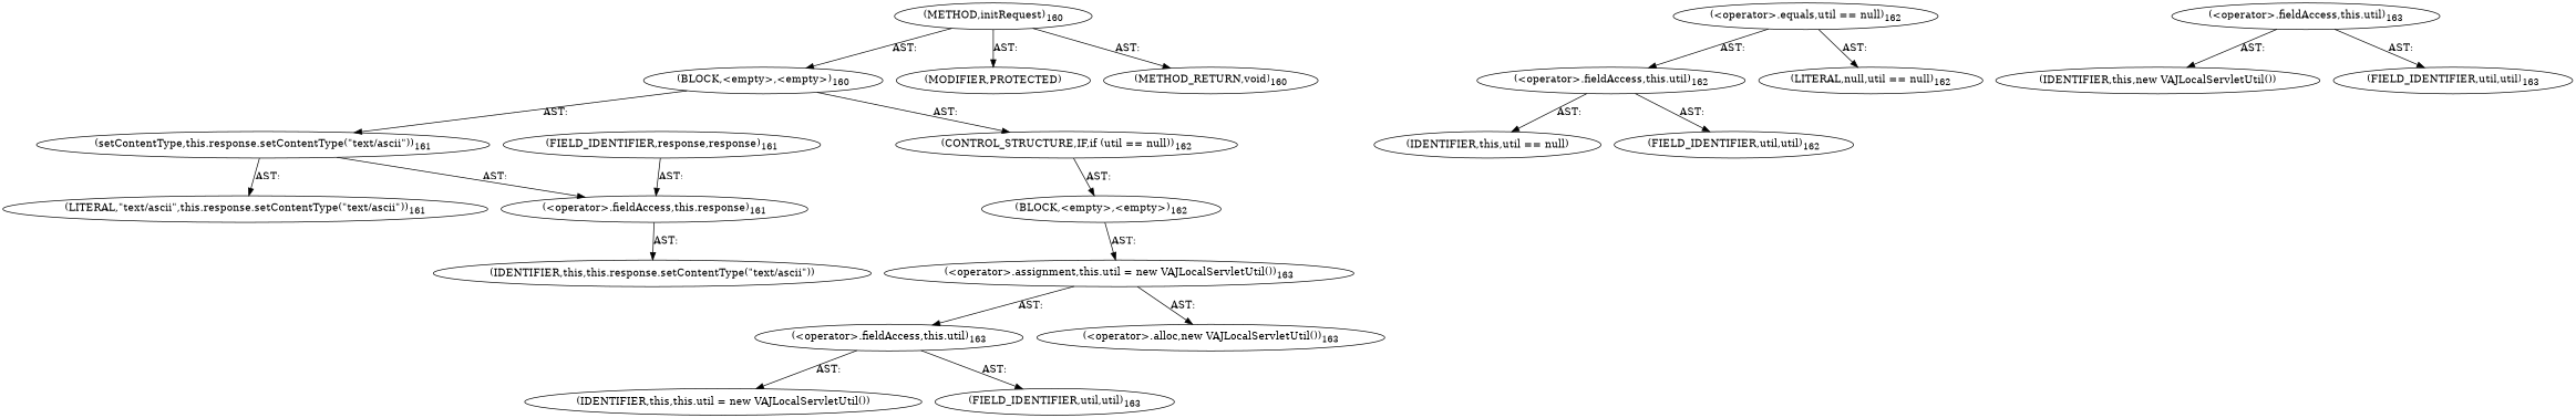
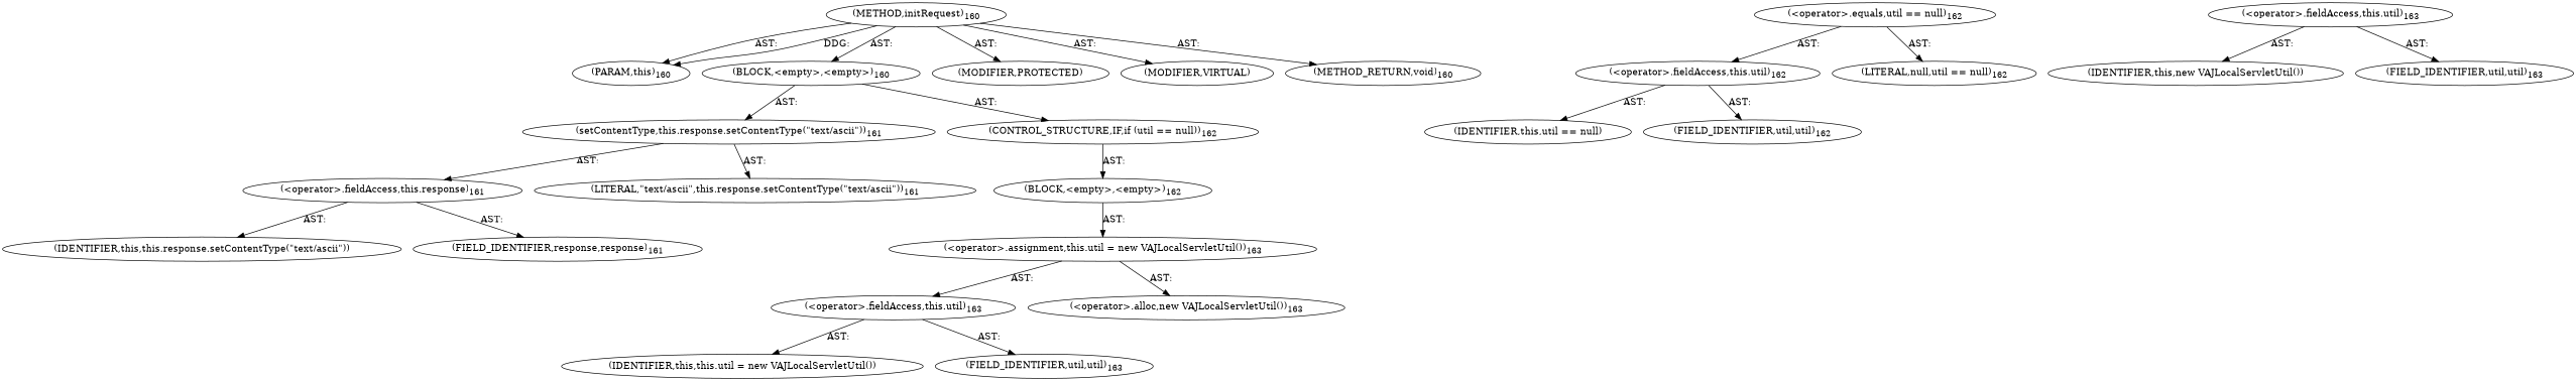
  digraph {
    n1 [label=<(METHOD,initRequest)<SUB>160</SUB>>]
+   n2 [label=<(PARAM,this)<SUB>160</SUB>>]
    n3 [label=<(BLOCK,&lt;empty&gt;,&lt;empty&gt;)<SUB>160</SUB>>]
    n4 [label=<(MODIFIER,PROTECTED)>]
+   n5 [label=<(MODIFIER,VIRTUAL)>]
    n6 [label=<(METHOD_RETURN,void)<SUB>160</SUB>>]
    n7 [label=<(setContentType,this.response.setContentType(&quot;text/ascii&quot;))<SUB>161</SUB>>]
    n8 [label=<(CONTROL_STRUCTURE,IF,if (util == null))<SUB>162</SUB>>]
    n9 [label=<(&lt;operator&gt;.fieldAccess,this.response)<SUB>161</SUB>>]
    n10 [label=<(LITERAL,&quot;text/ascii&quot;,this.response.setContentType(&quot;text/ascii&quot;))<SUB>161</SUB>>]
    n11 [label=<(BLOCK,&lt;empty&gt;,&lt;empty&gt;)<SUB>162</SUB>>]
    n12 [label=<(IDENTIFIER,this,this.response.setContentType(&quot;text/ascii&quot;))>]
    n13 [label=<(FIELD_IDENTIFIER,response,response)<SUB>161</SUB>>]
    n14 [label=<(&lt;operator&gt;.equals,util == null)<SUB>162</SUB>>]
    n15 [label=<(&lt;operator&gt;.fieldAccess,this.util)<SUB>162</SUB>>]
    n16 [label=<(LITERAL,null,util == null)<SUB>162</SUB>>]
    n17 [label=<(&lt;operator&gt;.assignment,this.util = new VAJLocalServletUtil())<SUB>163</SUB>>]
    n18 [label=<(IDENTIFIER,this,util == null)>]
    n19 [label=<(FIELD_IDENTIFIER,util,util)<SUB>162</SUB>>]
    n20 [label=<(&lt;operator&gt;.fieldAccess,this.util)<SUB>163</SUB>>]
    n21 [label=<(&lt;operator&gt;.alloc,new VAJLocalServletUtil())<SUB>163</SUB>>]
    n22 [label=<(IDENTIFIER,this,this.util = new VAJLocalServletUtil())>]
    n23 [label=<(FIELD_IDENTIFIER,util,util)<SUB>163</SUB>>]
    n24 [label=<(&lt;operator&gt;.fieldAccess,this.util)<SUB>163</SUB>>]
    n25 [label=<(IDENTIFIER,this,new VAJLocalServletUtil())>]
    n26 [label=<(FIELD_IDENTIFIER,util,util)<SUB>163</SUB>>]
+   n1 -> n2 [label="AST: "]
+   n1 -> n2 [label="DDG: "]
    n1 -> n3 [label="AST: "]
    n1 -> n4 [label="AST: "]
+   n1 -> n5 [label="AST: "]
    n1 -> n6 [label="AST: "]
    n3 -> n7 [label="AST: "]
    n3 -> n8 [label="AST: "]
    n7 -> n9 [label="AST: "]
    n7 -> n10 [label="AST: "]
    n8 -> n11 [label="AST: "]
    n9 -> n12 [label="AST: "]
-   n13 -> n9 [label="AST: "]
+   n9 -> n13 [label="AST: "]
    n11 -> n17 [label="AST: "]
    n14 -> n15 [label="AST: "]
    n14 -> n16 [label="AST: "]
    n15 -> n18 [label="AST: "]
    n15 -> n19 [label="AST: "]
    n17 -> n20 [label="AST: "]
    n17 -> n21 [label="AST: "]
    n20 -> n22 [label="AST: "]
    n20 -> n23 [label="AST: "]
    n24 -> n25 [label="AST: "]
    n24 -> n26 [label="AST: "]
  }
